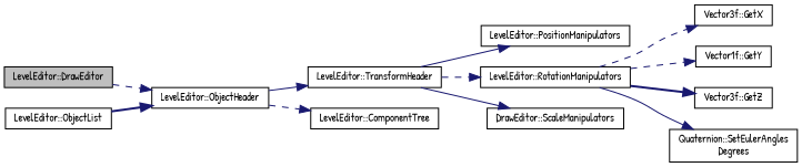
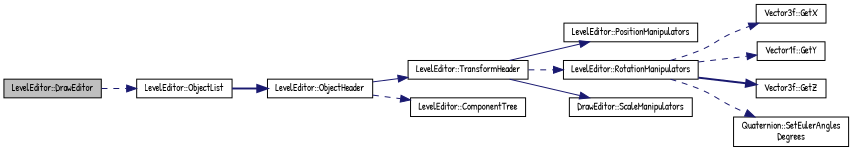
  digraph {
    fontname="Patrick Hand"
    rankdir=LR
    node [color=black fillcolor=white fontname="Patrick Hand" fontsize=10 shape=record style=filled]
    edge [color=midnightblue fontname="Patrick Hand" fontsize=10 labelfontname=Helvetica labelfontsize=10 style=dashed]
    n1 [fillcolor=grey75 fontcolor=black height=0.2 label="LevelEditor::DrawEditor" width=0.4]
    n2 [height=0.2 label="LevelEditor::ObjectList" width=0.4]
    n3 [height=0.2 label="LevelEditor::ObjectHeader" width=0.4]
    n4 [height=0.2 label="LevelEditor::TransformHeader" width=0.4]
    n5 [height=0.2 label="LevelEditor::ComponentTree" width=0.4]
    n6 [height=0.2 label="LevelEditor::PositionManipulators" width=0.4]
    n7 [height=0.2 label="LevelEditor::RotationManipulators" width=0.4]
    n8 [height=0.2 label="DrawEditor::ScaleManipulators" width=0.4]
    n9 [height=0.2 label="Vector3f::GetX" width=0.4]
    n10 [height=0.2 label="Vector1f::GetY" width=0.4]
    n11 [height=0.2 label="Vector3f::GetZ" width=0.4]
    n12 [height=0.2 label="Quaternion::SetEulerAngles\lDegrees" width=0.4]
-   n1 -> n3
+   n1 -> n2
    n2 -> n3 [style=bold]
    n3 -> n4 [style=solid]
    n3 -> n5
    n4 -> n6 [style=solid]
    n4 -> n7
    n4 -> n8 [style=solid]
    n7 -> n9
    n7 -> n10
    n7 -> n11 [style=bold]
-   n7 -> n12 [style=solid]
+   n7 -> n12
  }
